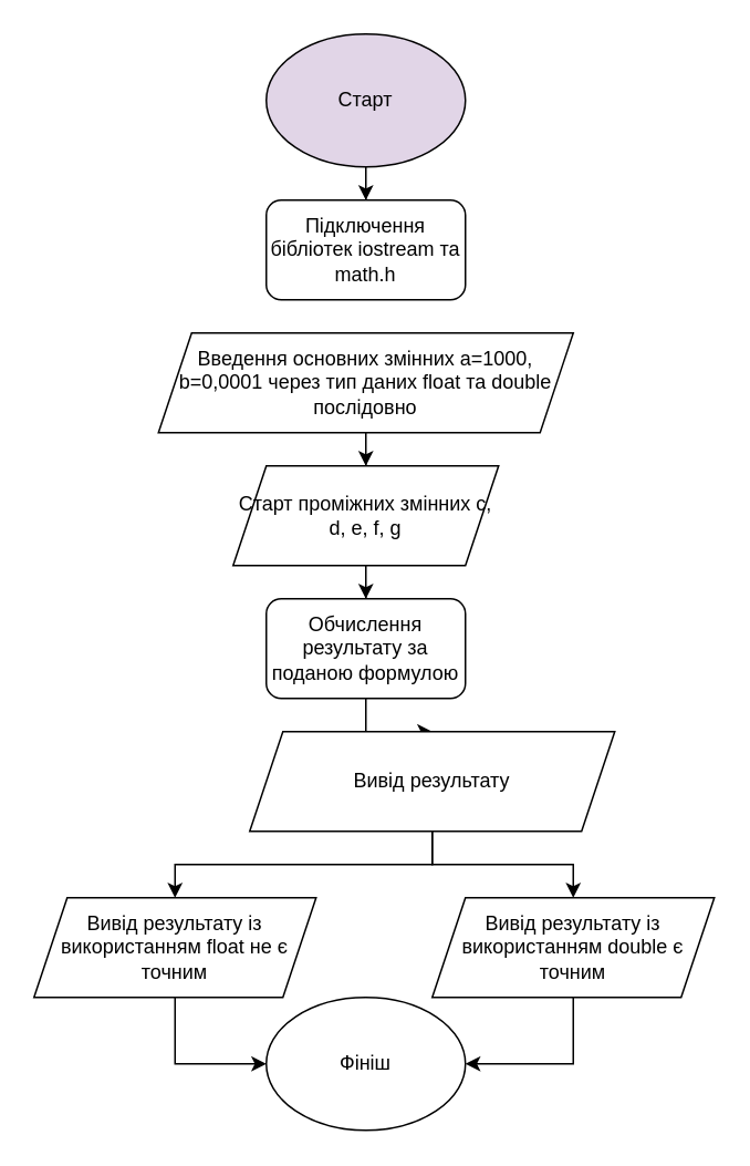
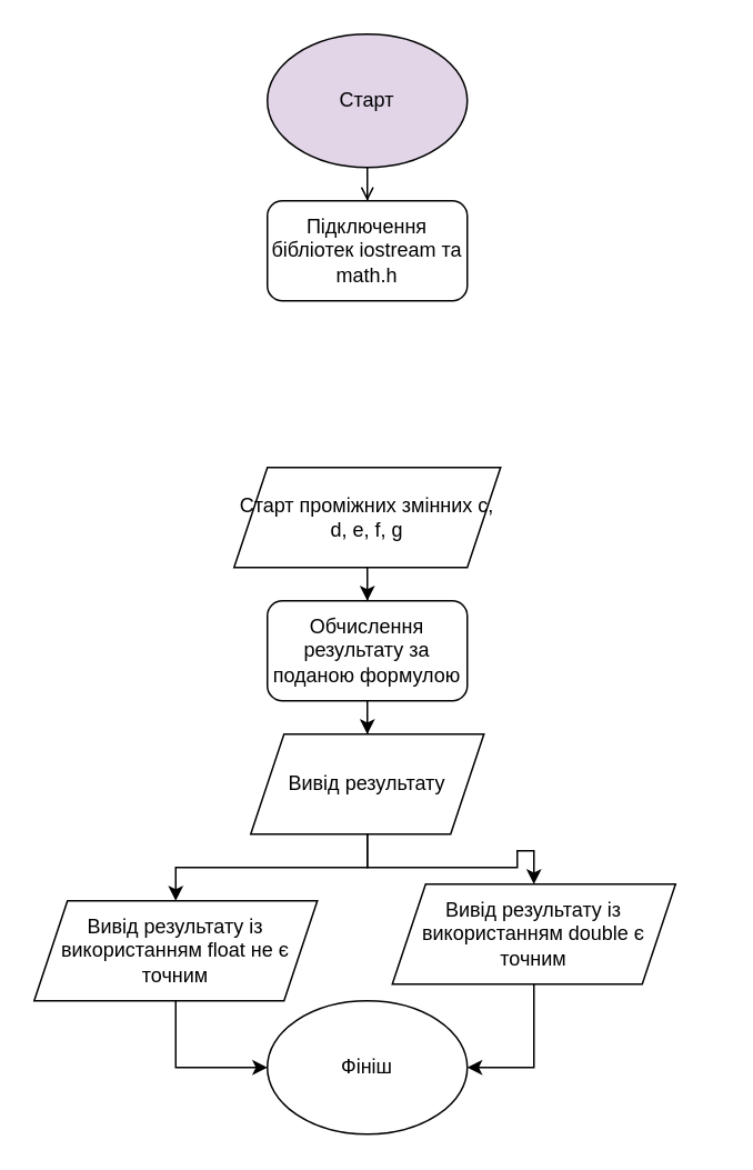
  <mxCell id="0" />
  <mxCell id="1" parent="0" />
- <mxCell id="2" style="edgeStyle=orthogonalEdgeStyle;rounded=0;orthogonalLoop=1;jettySize=auto;html=1;entryX=0.5;entryY=0;entryDx=0;entryDy=0;" edge="1" parent="1" source="3" target="4"><mxGeometry relative="1" as="geometry" /></mxCell>
+ <mxCell id="2" style="edgeStyle=orthogonalEdgeStyle;rounded=0;orthogonalLoop=1;jettySize=auto;html=1;entryX=0.5;entryY=0;entryDx=0;entryDy=0;endArrow=open;" edge="1" parent="1" source="3" target="4"><mxGeometry relative="1" as="geometry" /></mxCell>
  <mxCell id="3" value="Старт" style="ellipse;whiteSpace=wrap;html=1;fillColor=#e1d5e7;" vertex="1" parent="1"><mxGeometry x="160" y="20" width="120" height="80" as="geometry" /></mxCell>
  <mxCell id="4" value="Підключення бібліотек iostream та math.h" style="rounded=1;whiteSpace=wrap;html=1;" vertex="1" parent="1"><mxGeometry x="160" y="120" width="120" height="60" as="geometry" /></mxCell>
- <mxCell id="5" style="edgeStyle=orthogonalEdgeStyle;rounded=0;orthogonalLoop=1;jettySize=auto;html=1;entryX=0.5;entryY=0;entryDx=0;entryDy=0;" edge="1" parent="1" source="6" target="8"><mxGeometry relative="1" as="geometry" /></mxCell>
- <mxCell id="6" value="Введення основних змінних a=1000, b=0,0001 через тип даних float та double послідовно" style="shape=parallelogram;perimeter=parallelogramPerimeter;whiteSpace=wrap;html=1;fixedSize=1;" vertex="1" parent="1"><mxGeometry x="95" y="200" width="250" height="60" as="geometry" /></mxCell>
  <mxCell id="7" style="edgeStyle=orthogonalEdgeStyle;rounded=0;orthogonalLoop=1;jettySize=auto;html=1;entryX=0.5;entryY=0;entryDx=0;entryDy=0;" edge="1" parent="1" source="8" target="10"><mxGeometry relative="1" as="geometry" /></mxCell>
  <mxCell id="8" value="Старт проміжних змінних c, d, e, f, g" style="shape=parallelogram;perimeter=parallelogramPerimeter;whiteSpace=wrap;html=1;fixedSize=1;" vertex="1" parent="1"><mxGeometry x="140" y="280" width="160" height="60" as="geometry" /></mxCell>
  <mxCell id="9" style="edgeStyle=orthogonalEdgeStyle;rounded=0;orthogonalLoop=1;jettySize=auto;html=1;exitX=0.5;exitY=1;exitDx=0;exitDy=0;" edge="1" parent="1" source="10" target="13"><mxGeometry relative="1" as="geometry" /></mxCell>
  <mxCell id="10" value="Обчислення результату за поданою формулою" style="rounded=1;whiteSpace=wrap;html=1;" vertex="1" parent="1"><mxGeometry x="160" y="360" width="120" height="60" as="geometry" /></mxCell>
  <mxCell id="11" style="edgeStyle=orthogonalEdgeStyle;rounded=0;orthogonalLoop=1;jettySize=auto;html=1;entryX=0.5;entryY=0;entryDx=0;entryDy=0;" edge="1" parent="1" source="13" target="16"><mxGeometry relative="1" as="geometry" /></mxCell>
  <mxCell id="12" style="edgeStyle=orthogonalEdgeStyle;rounded=0;orthogonalLoop=1;jettySize=auto;html=1;exitX=0.5;exitY=1;exitDx=0;exitDy=0;entryX=0.5;entryY=0;entryDx=0;entryDy=0;" edge="1" parent="1" source="13" target="18"><mxGeometry relative="1" as="geometry" /></mxCell>
- <mxCell id="13" value="Вивід результату" style="shape=parallelogram;perimeter=parallelogramPerimeter;whiteSpace=wrap;html=1;fixedSize=1;" vertex="1" parent="1"><mxGeometry x="150" y="440" width="220" height="60" as="geometry" /></mxCell>
+ <mxCell id="13" value="Вивід результату" style="shape=parallelogram;perimeter=parallelogramPerimeter;whiteSpace=wrap;html=1;fixedSize=1;" vertex="1" parent="1"><mxGeometry x="150" y="440" width="140" height="60" as="geometry" /></mxCell>
  <mxCell id="14" value="Фініш" style="ellipse;whiteSpace=wrap;html=1;" vertex="1" parent="1"><mxGeometry x="160" y="600" width="120" height="80" as="geometry" /></mxCell>
  <mxCell id="15" style="edgeStyle=orthogonalEdgeStyle;rounded=0;orthogonalLoop=1;jettySize=auto;html=1;exitX=0.5;exitY=1;exitDx=0;exitDy=0;entryX=0;entryY=0.5;entryDx=0;entryDy=0;" edge="1" parent="1" source="16" target="14"><mxGeometry relative="1" as="geometry" /></mxCell>
  <mxCell id="16" value="Вивід результату із використанням float не є точним" style="shape=parallelogram;perimeter=parallelogramPerimeter;whiteSpace=wrap;html=1;fixedSize=1;" vertex="1" parent="1"><mxGeometry x="20" y="540" width="170" height="60" as="geometry" /></mxCell>
  <mxCell id="17" style="edgeStyle=orthogonalEdgeStyle;rounded=0;orthogonalLoop=1;jettySize=auto;html=1;exitX=0.5;exitY=1;exitDx=0;exitDy=0;entryX=1;entryY=0.5;entryDx=0;entryDy=0;" edge="1" parent="1" source="18" target="14"><mxGeometry relative="1" as="geometry" /></mxCell>
- <mxCell id="18" value="Вивід результату із використанням double є точним" style="shape=parallelogram;perimeter=parallelogramPerimeter;whiteSpace=wrap;html=1;fixedSize=1;" vertex="1" parent="1"><mxGeometry x="260" y="540" width="170" height="60" as="geometry" /></mxCell>
+ <mxCell id="18" value="Вивід результату із використанням double є точним" style="shape=parallelogram;perimeter=parallelogramPerimeter;whiteSpace=wrap;html=1;fixedSize=1;" vertex="1" parent="1"><mxGeometry x="235" y="530" width="170" height="60" as="geometry" /></mxCell>
